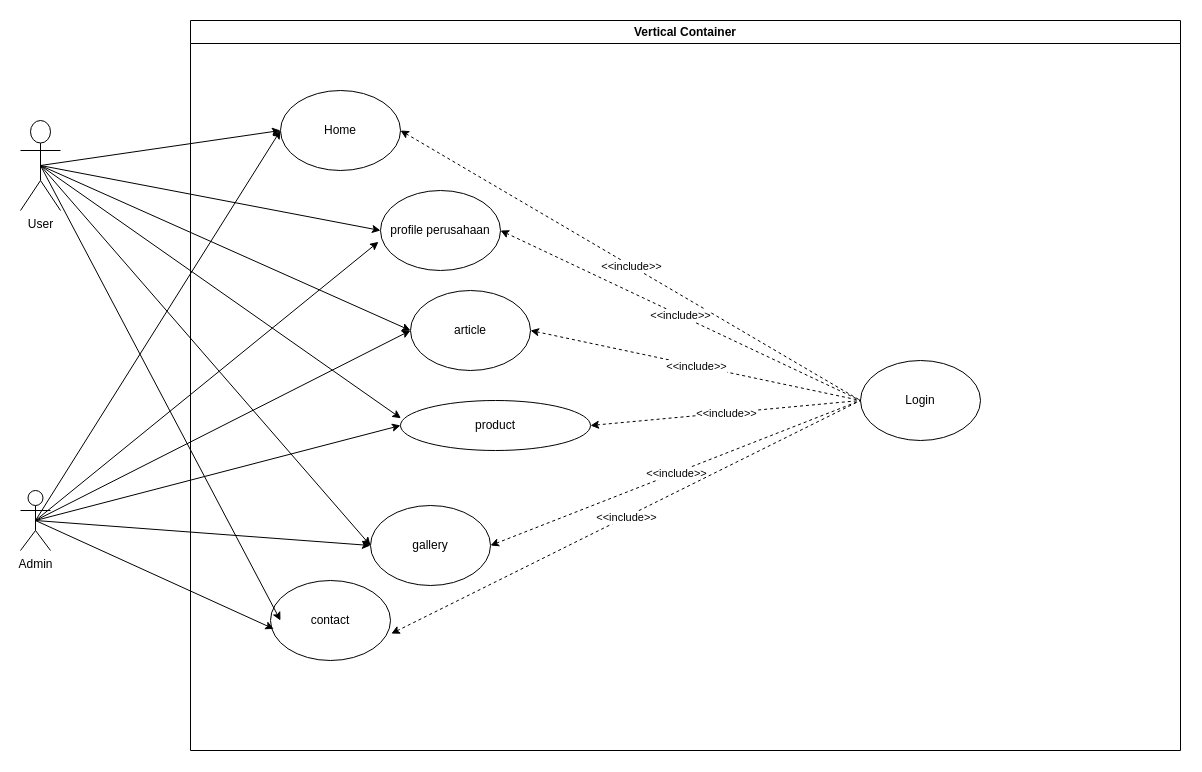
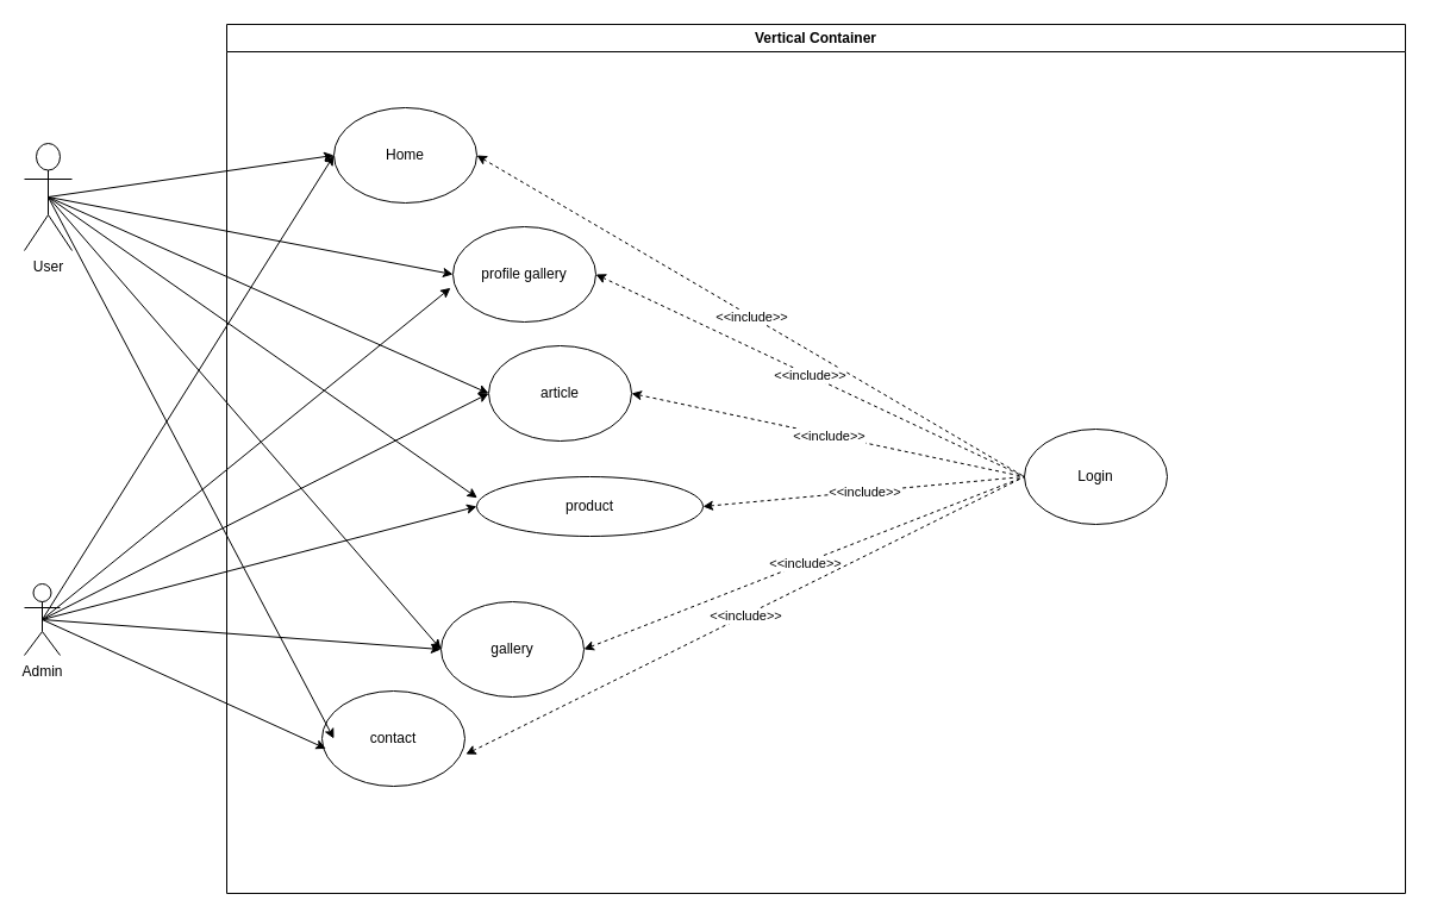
  <mxCell id="0" />
  <mxCell id="1" parent="0" />
  <mxCell id="2" value="Vertical Container" style="swimlane;whiteSpace=wrap;html=1;" parent="1" vertex="1"><mxGeometry x="190" y="20" width="990" height="730" as="geometry" /></mxCell>
  <mxCell id="3" value="Home" style="ellipse;whiteSpace=wrap;html=1;" parent="2" vertex="1"><mxGeometry x="90" y="70" width="120" height="80" as="geometry" /></mxCell>
- <mxCell id="4" value="profile perusahaan" style="ellipse;whiteSpace=wrap;html=1;" parent="2" vertex="1"><mxGeometry x="190" y="170" width="120" height="80" as="geometry" /></mxCell>
+ <mxCell id="4" value="profile gallery" style="ellipse;whiteSpace=wrap;html=1;" parent="2" vertex="1"><mxGeometry x="190" y="170" width="120" height="80" as="geometry" /></mxCell>
  <mxCell id="5" value="product" style="ellipse;whiteSpace=wrap;html=1;" parent="2" vertex="1"><mxGeometry x="210" y="380" width="190" height="50" as="geometry" /></mxCell>
  <mxCell id="6" value="article" style="ellipse;whiteSpace=wrap;html=1;" parent="2" vertex="1"><mxGeometry x="220" y="270" width="120" height="80" as="geometry" /></mxCell>
  <mxCell id="7" value="gallery" style="ellipse;whiteSpace=wrap;html=1;" parent="2" vertex="1"><mxGeometry x="180" y="485" width="120" height="80" as="geometry" /></mxCell>
  <mxCell id="8" value="contact" style="ellipse;whiteSpace=wrap;html=1;" parent="2" vertex="1"><mxGeometry x="80" y="560" width="120" height="80" as="geometry" /></mxCell>
  <mxCell id="9" value="Login" style="ellipse;whiteSpace=wrap;html=1;" parent="2" vertex="1"><mxGeometry x="670" y="340" width="120" height="80" as="geometry" /></mxCell>
  <mxCell id="10" value="" style="endArrow=none;html=1;rounded=0;entryX=0;entryY=0.5;entryDx=0;entryDy=0;exitX=1;exitY=0.5;exitDx=0;exitDy=0;endFill=0;startArrow=classic;startFill=1;dashed=1;" parent="2" source="3" target="9" edge="1"><mxGeometry relative="1" as="geometry"><mxPoint x="340" y="310" as="sourcePoint" /><mxPoint x="440" y="310" as="targetPoint" /></mxGeometry></mxCell>
  <mxCell id="11" value="&amp;lt;&amp;lt;include&amp;gt;&amp;gt;" style="edgeLabel;resizable=0;html=1;;align=center;verticalAlign=middle;" parent="10" connectable="0" vertex="1"><mxGeometry relative="1" as="geometry" /></mxCell>
  <mxCell id="12" value="" style="endArrow=none;html=1;rounded=0;entryX=0;entryY=0.5;entryDx=0;entryDy=0;exitX=1;exitY=0.5;exitDx=0;exitDy=0;endFill=0;startArrow=classic;startFill=1;dashed=1;" parent="2" source="4" target="9" edge="1"><mxGeometry relative="1" as="geometry"><mxPoint x="220" y="120" as="sourcePoint" /><mxPoint x="580" y="375" as="targetPoint" /></mxGeometry></mxCell>
  <mxCell id="13" value="&amp;lt;&amp;lt;include&amp;gt;&amp;gt;" style="edgeLabel;resizable=0;html=1;;align=center;verticalAlign=middle;" parent="12" connectable="0" vertex="1"><mxGeometry relative="1" as="geometry" /></mxCell>
  <mxCell id="14" value="" style="endArrow=none;html=1;rounded=0;entryX=0;entryY=0.5;entryDx=0;entryDy=0;exitX=1;exitY=0.5;exitDx=0;exitDy=0;endFill=0;startArrow=classic;startFill=1;dashed=1;" parent="2" source="6" target="9" edge="1"><mxGeometry relative="1" as="geometry"><mxPoint x="320" y="220" as="sourcePoint" /><mxPoint x="580" y="375" as="targetPoint" /></mxGeometry></mxCell>
  <mxCell id="15" value="&amp;lt;&amp;lt;include&amp;gt;&amp;gt;" style="edgeLabel;resizable=0;html=1;;align=center;verticalAlign=middle;" parent="14" connectable="0" vertex="1"><mxGeometry relative="1" as="geometry" /></mxCell>
  <mxCell id="16" value="" style="endArrow=none;html=1;rounded=0;entryX=0;entryY=0.5;entryDx=0;entryDy=0;exitX=1;exitY=0.5;exitDx=0;exitDy=0;endFill=0;startArrow=classic;startFill=1;dashed=1;" parent="2" source="5" target="9" edge="1"><mxGeometry relative="1" as="geometry"><mxPoint x="350" y="320" as="sourcePoint" /><mxPoint x="580" y="375" as="targetPoint" /></mxGeometry></mxCell>
  <mxCell id="17" value="&amp;lt;&amp;lt;include&amp;gt;&amp;gt;" style="edgeLabel;resizable=0;html=1;;align=center;verticalAlign=middle;" parent="16" connectable="0" vertex="1"><mxGeometry relative="1" as="geometry" /></mxCell>
  <mxCell id="18" value="" style="endArrow=none;html=1;rounded=0;entryX=0;entryY=0.5;entryDx=0;entryDy=0;exitX=1;exitY=0.5;exitDx=0;exitDy=0;endFill=0;startArrow=classic;startFill=1;dashed=1;" parent="2" source="7" target="9" edge="1"><mxGeometry relative="1" as="geometry"><mxPoint x="340" y="430" as="sourcePoint" /><mxPoint x="580" y="375" as="targetPoint" /></mxGeometry></mxCell>
  <mxCell id="19" value="&amp;lt;&amp;lt;include&amp;gt;&amp;gt;" style="edgeLabel;resizable=0;html=1;;align=center;verticalAlign=middle;" parent="18" connectable="0" vertex="1"><mxGeometry relative="1" as="geometry" /></mxCell>
  <mxCell id="20" value="" style="endArrow=none;html=1;rounded=0;exitX=1.007;exitY=0.664;exitDx=0;exitDy=0;exitPerimeter=0;endFill=0;startArrow=classic;startFill=1;dashed=1;" parent="2" source="8" edge="1"><mxGeometry relative="1" as="geometry"><mxPoint x="310" y="535" as="sourcePoint" /><mxPoint x="670" y="380" as="targetPoint" /></mxGeometry></mxCell>
  <mxCell id="21" value="&amp;lt;&amp;lt;include&amp;gt;&amp;gt;" style="edgeLabel;resizable=0;html=1;;align=center;verticalAlign=middle;" parent="20" connectable="0" vertex="1"><mxGeometry relative="1" as="geometry" /></mxCell>
  <mxCell id="22" value="User" style="shape=umlActor;verticalLabelPosition=bottom;verticalAlign=top;html=1;outlineConnect=0;" parent="1" vertex="1"><mxGeometry x="20" y="120" width="40" height="90" as="geometry" /></mxCell>
  <mxCell id="23" value="Admin" style="shape=umlActor;verticalLabelPosition=bottom;verticalAlign=top;html=1;outlineConnect=0;" parent="1" vertex="1"><mxGeometry x="20" y="490" width="30" height="60" as="geometry" /></mxCell>
  <mxCell id="24" value="" style="endArrow=classic;html=1;rounded=0;entryX=0;entryY=0.5;entryDx=0;entryDy=0;exitX=0.5;exitY=0.5;exitDx=0;exitDy=0;exitPerimeter=0;" parent="1" source="22" target="3" edge="1"><mxGeometry width="50" height="50" relative="1" as="geometry"><mxPoint x="320" y="230" as="sourcePoint" /><mxPoint x="370" y="180" as="targetPoint" /></mxGeometry></mxCell>
  <mxCell id="25" value="" style="endArrow=classic;html=1;rounded=0;entryX=0;entryY=0.5;entryDx=0;entryDy=0;exitX=0.5;exitY=0.5;exitDx=0;exitDy=0;exitPerimeter=0;" parent="1" source="22" target="4" edge="1"><mxGeometry width="50" height="50" relative="1" as="geometry"><mxPoint x="60" y="159" as="sourcePoint" /><mxPoint x="290" y="140" as="targetPoint" /></mxGeometry></mxCell>
  <mxCell id="26" value="" style="endArrow=classic;html=1;rounded=0;entryX=0;entryY=0.5;entryDx=0;entryDy=0;exitX=0.5;exitY=0.5;exitDx=0;exitDy=0;exitPerimeter=0;" parent="1" source="22" target="6" edge="1"><mxGeometry width="50" height="50" relative="1" as="geometry"><mxPoint x="45" y="160" as="sourcePoint" /><mxPoint x="390" y="240" as="targetPoint" /></mxGeometry></mxCell>
  <mxCell id="27" value="" style="endArrow=classic;html=1;rounded=0;entryX=0.002;entryY=0.355;entryDx=0;entryDy=0;exitX=0.5;exitY=0.5;exitDx=0;exitDy=0;exitPerimeter=0;entryPerimeter=0;" parent="1" source="22" target="5" edge="1"><mxGeometry width="50" height="50" relative="1" as="geometry"><mxPoint x="45" y="160" as="sourcePoint" /><mxPoint x="420" y="340" as="targetPoint" /></mxGeometry></mxCell>
  <mxCell id="28" value="" style="endArrow=classic;html=1;rounded=0;entryX=0;entryY=0.5;entryDx=0;entryDy=0;exitX=0.5;exitY=0.5;exitDx=0;exitDy=0;exitPerimeter=0;" parent="1" source="22" target="7" edge="1"><mxGeometry width="50" height="50" relative="1" as="geometry"><mxPoint x="45" y="160" as="sourcePoint" /><mxPoint x="410" y="438" as="targetPoint" /></mxGeometry></mxCell>
  <mxCell id="29" value="" style="endArrow=classic;html=1;rounded=0;entryX=0.083;entryY=0.5;entryDx=0;entryDy=0;exitX=0.5;exitY=0.5;exitDx=0;exitDy=0;exitPerimeter=0;entryPerimeter=0;" parent="1" source="22" target="8" edge="1"><mxGeometry width="50" height="50" relative="1" as="geometry"><mxPoint x="45" y="160" as="sourcePoint" /><mxPoint x="380" y="555" as="targetPoint" /></mxGeometry></mxCell>
  <mxCell id="30" value="" style="endArrow=classic;html=1;rounded=0;entryX=0.027;entryY=0.605;entryDx=0;entryDy=0;exitX=0.5;exitY=0.5;exitDx=0;exitDy=0;exitPerimeter=0;entryPerimeter=0;" parent="1" source="23" target="8" edge="1"><mxGeometry width="50" height="50" relative="1" as="geometry"><mxPoint x="45" y="160" as="sourcePoint" /><mxPoint x="290" y="630" as="targetPoint" /></mxGeometry></mxCell>
  <mxCell id="31" value="" style="endArrow=classic;html=1;rounded=0;entryX=0;entryY=0.5;entryDx=0;entryDy=0;exitX=0.5;exitY=0.5;exitDx=0;exitDy=0;exitPerimeter=0;" parent="1" source="23" target="7" edge="1"><mxGeometry width="50" height="50" relative="1" as="geometry"><mxPoint x="45" y="530" as="sourcePoint" /><mxPoint x="283" y="638" as="targetPoint" /></mxGeometry></mxCell>
  <mxCell id="32" value="" style="endArrow=classic;html=1;rounded=0;entryX=0;entryY=0.5;entryDx=0;entryDy=0;exitX=0.5;exitY=0.5;exitDx=0;exitDy=0;exitPerimeter=0;" parent="1" source="23" target="5" edge="1"><mxGeometry width="50" height="50" relative="1" as="geometry"><mxPoint x="45" y="530" as="sourcePoint" /><mxPoint x="380" y="555" as="targetPoint" /></mxGeometry></mxCell>
  <mxCell id="33" value="" style="endArrow=classic;html=1;rounded=0;entryX=0;entryY=0.5;entryDx=0;entryDy=0;exitX=0.5;exitY=0.5;exitDx=0;exitDy=0;exitPerimeter=0;" parent="1" source="23" target="6" edge="1"><mxGeometry width="50" height="50" relative="1" as="geometry"><mxPoint x="45" y="530" as="sourcePoint" /><mxPoint x="410" y="450" as="targetPoint" /></mxGeometry></mxCell>
  <mxCell id="34" value="" style="endArrow=classic;html=1;rounded=0;entryX=-0.017;entryY=0.642;entryDx=0;entryDy=0;exitX=0.5;exitY=0.5;exitDx=0;exitDy=0;exitPerimeter=0;entryPerimeter=0;" parent="1" source="23" target="4" edge="1"><mxGeometry width="50" height="50" relative="1" as="geometry"><mxPoint x="45" y="530" as="sourcePoint" /><mxPoint x="420" y="340" as="targetPoint" /></mxGeometry></mxCell>
  <mxCell id="35" value="" style="endArrow=classic;html=1;rounded=0;entryX=0;entryY=0.5;entryDx=0;entryDy=0;exitX=0.5;exitY=0.5;exitDx=0;exitDy=0;exitPerimeter=0;" parent="1" source="23" target="3" edge="1"><mxGeometry width="50" height="50" relative="1" as="geometry"><mxPoint x="45" y="530" as="sourcePoint" /><mxPoint x="388" y="251" as="targetPoint" /></mxGeometry></mxCell>
